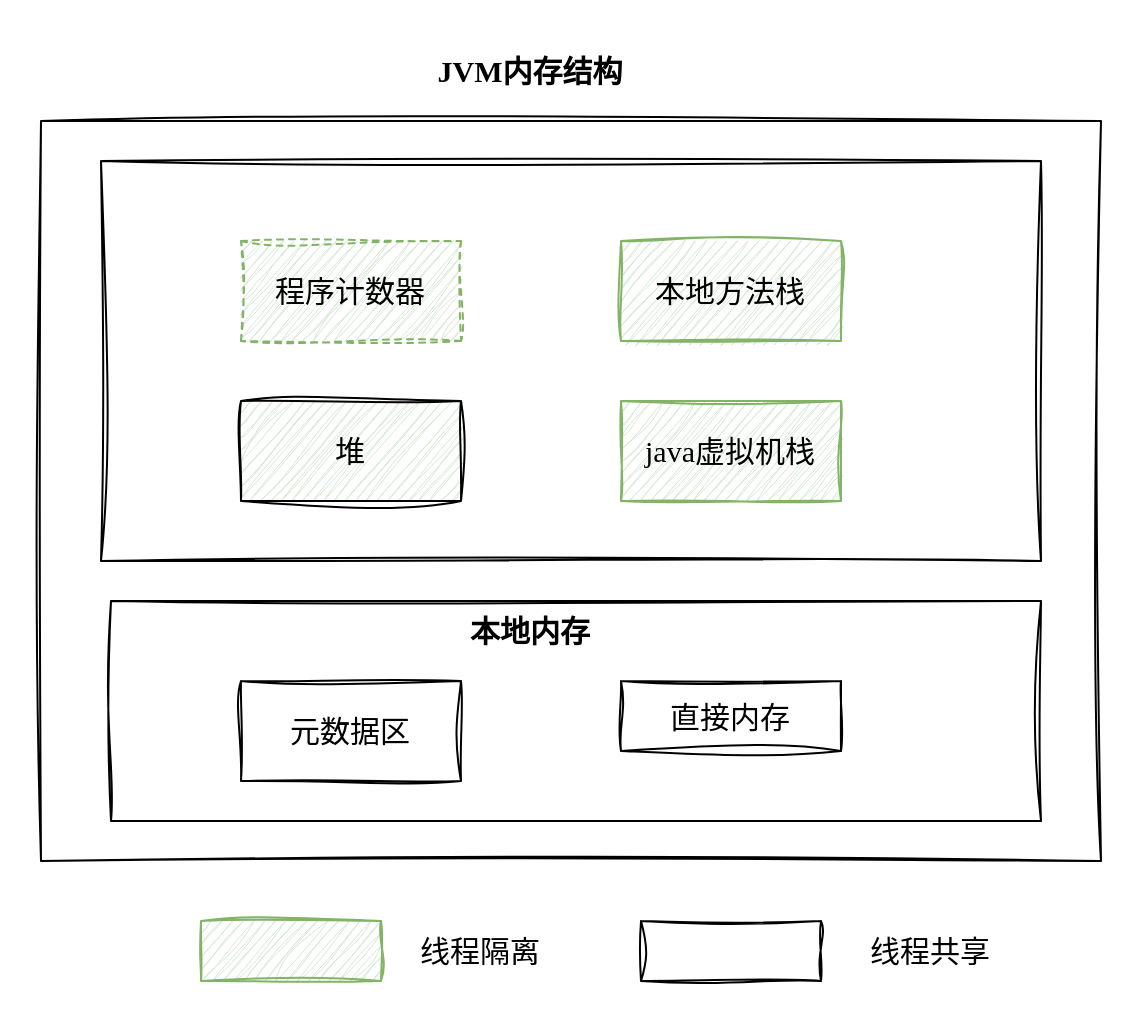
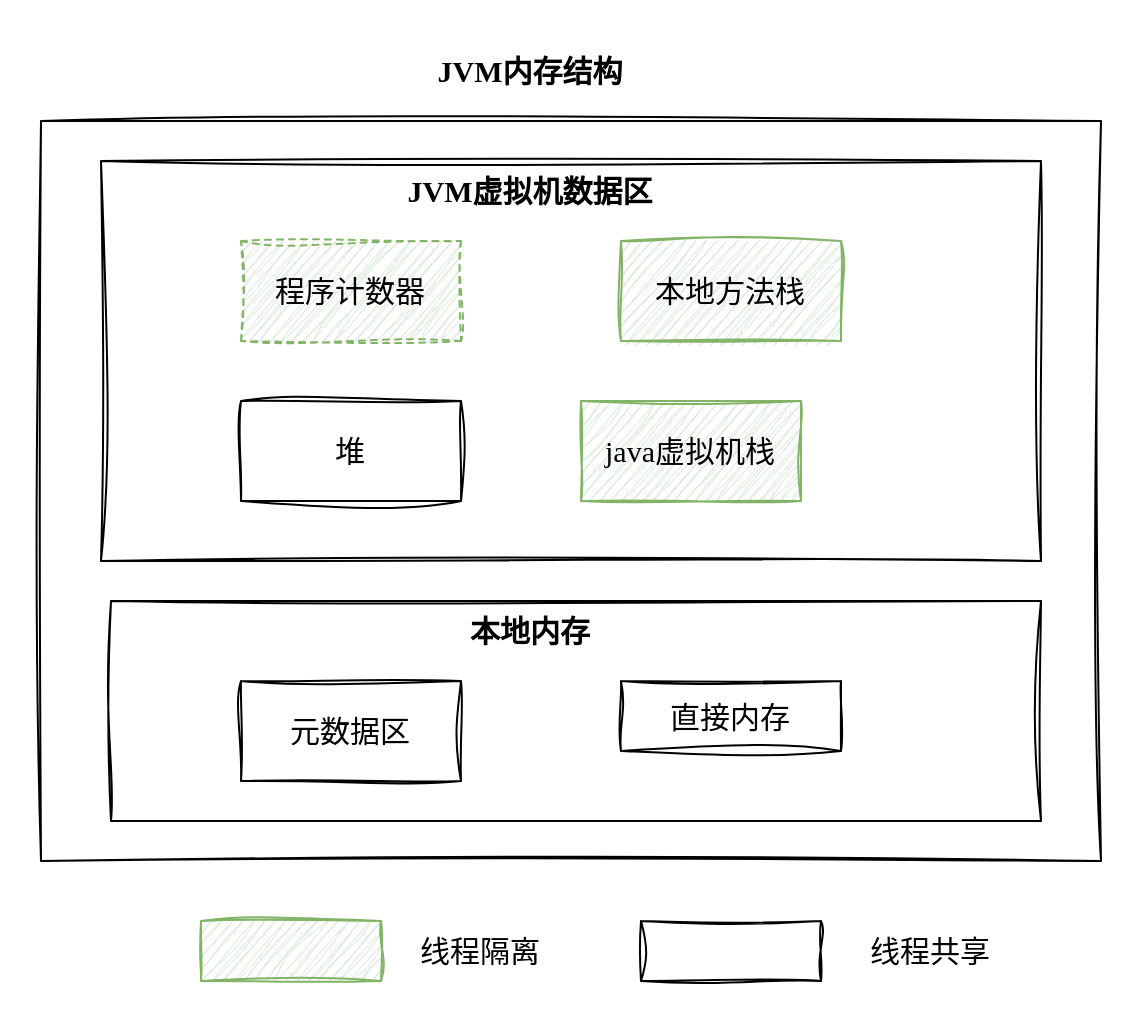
  <mxCell id="0" />
  <mxCell id="1" parent="0" />
  <mxCell id="2" value="" style="rounded=0;whiteSpace=wrap;html=1;fillColor=none;fontFamily=Lucida Console;fontSize=15;sketch=1;curveFitting=1;jiggle=2;" vertex="1" parent="1"><mxGeometry x="20" y="60" width="530" height="370" as="geometry" /></mxCell>
  <mxCell id="3" value="" style="rounded=0;whiteSpace=wrap;html=1;fontFamily=Lucida Console;fontSize=15;sketch=1;curveFitting=1;jiggle=2;" vertex="1" parent="1"><mxGeometry y="80" width="470" height="200" as="geometry" x="50" /></mxCell>
  <mxCell id="4" value="JVM内存结构" style="text;html=1;strokeColor=none;fillColor=none;align=center;verticalAlign=middle;whiteSpace=wrap;rounded=0;fontFamily=Lucida Console;fontSize=15;sketch=1;curveFitting=1;jiggle=2;fontStyle=1" vertex="1" parent="1"><mxGeometry x="200" y="20" width="130" height="30" as="geometry" /></mxCell>
  <mxCell id="5" value="" style="rounded=0;whiteSpace=wrap;html=1;fontFamily=Lucida Console;fontSize=15;sketch=1;curveFitting=1;jiggle=2;" vertex="1" parent="1"><mxGeometry x="55" y="300" width="465" height="110" as="geometry" /></mxCell>
  <mxCell id="6" value="程序计数器" style="rounded=0;whiteSpace=wrap;html=1;fontFamily=Lucida Console;fontSize=15;sketch=1;curveFitting=1;jiggle=2;fillColor=#d5e8d4;strokeColor=#82b366;dashed=1;" vertex="1" parent="1"><mxGeometry x="120" y="120" width="110" height="50" as="geometry" /></mxCell>
  <mxCell id="7" value="本地方法栈" style="rounded=0;whiteSpace=wrap;html=1;fontFamily=Lucida Console;fontSize=15;sketch=1;curveFitting=1;jiggle=2;fillColor=#d5e8d4;strokeColor=#82b366;" vertex="1" parent="1"><mxGeometry x="310" y="120" width="110" height="50" as="geometry" /></mxCell>
- <mxCell id="8" value="java虚拟机栈" style="rounded=0;whiteSpace=wrap;html=1;fontFamily=Lucida Console;fontSize=15;sketch=1;curveFitting=1;jiggle=2;fillColor=#d5e8d4;strokeColor=#82b366;" vertex="1" parent="1"><mxGeometry x="310" y="200" width="110" height="50" as="geometry" /></mxCell>
- <mxCell id="9" value="堆" style="rounded=0;whiteSpace=wrap;html=1;fontFamily=Lucida Console;fontSize=15;sketch=1;curveFitting=1;jiggle=2;fillColor=#d5e8d4;" vertex="1" parent="1"><mxGeometry x="120" y="200" width="110" height="50" as="geometry" /></mxCell>
+ <mxCell id="8" value="java虚拟机栈" style="rounded=0;whiteSpace=wrap;html=1;fontFamily=Lucida Console;fontSize=15;sketch=1;curveFitting=1;jiggle=2;fillColor=#d5e8d4;strokeColor=#82b366;" vertex="1" parent="1"><mxGeometry x="290" y="200" width="110" height="50" as="geometry" /></mxCell>
+ <mxCell id="9" value="堆" style="rounded=0;whiteSpace=wrap;html=1;fontFamily=Lucida Console;fontSize=15;sketch=1;curveFitting=1;jiggle=2;" vertex="1" parent="1"><mxGeometry x="120" y="200" width="110" height="50" as="geometry" /></mxCell>
+ <mxCell id="10" value="JVM虚拟机数据区" style="text;html=1;strokeColor=none;fillColor=none;align=center;verticalAlign=middle;whiteSpace=wrap;rounded=0;fontFamily=Lucida Console;fontSize=15;sketch=1;curveFitting=1;jiggle=2;fontStyle=1" vertex="1" parent="1"><mxGeometry x="200" y="80" width="130" height="30" as="geometry" /></mxCell>
  <mxCell id="11" value="元数据区" style="rounded=0;whiteSpace=wrap;html=1;fontFamily=Lucida Console;fontSize=15;sketch=1;curveFitting=1;jiggle=2;" vertex="1" parent="1"><mxGeometry x="120" y="340" width="110" height="50" as="geometry" /></mxCell>
  <mxCell id="12" value="直接内存" style="rounded=0;whiteSpace=wrap;html=1;fontFamily=Lucida Console;fontSize=15;sketch=1;curveFitting=1;jiggle=2;" vertex="1" parent="1"><mxGeometry x="310" y="340" width="110" height="35" as="geometry" /></mxCell>
  <mxCell id="13" value="本地内存" style="text;html=1;strokeColor=none;fillColor=none;align=center;verticalAlign=middle;whiteSpace=wrap;rounded=0;fontFamily=Lucida Console;fontSize=15;sketch=1;curveFitting=1;jiggle=2;fontStyle=1" vertex="1" parent="1"><mxGeometry x="200" y="300" width="130" height="30" as="geometry" /></mxCell>
  <mxCell id="14" value="" style="rounded=0;whiteSpace=wrap;html=1;fillColor=#d5e8d4;strokeColor=#82b366;sketch=1;curveFitting=1;jiggle=2;fontFamily=Lucida Console;fontSize=15;" vertex="1" parent="1"><mxGeometry x="100" y="460" width="90" height="30" as="geometry" /></mxCell>
  <mxCell id="15" value="线程隔离" style="text;html=1;strokeColor=none;fillColor=none;align=center;verticalAlign=middle;whiteSpace=wrap;rounded=0;fontFamily=Lucida Console;fontSize=15;" vertex="1" parent="1"><mxGeometry x="200" y="460" width="80" height="30" as="geometry" /></mxCell>
  <mxCell id="16" value="" style="rounded=0;whiteSpace=wrap;html=1;sketch=1;curveFitting=1;jiggle=2;fontFamily=Lucida Console;fontSize=15;" vertex="1" parent="1"><mxGeometry x="320" y="460" width="90" height="30" as="geometry" /></mxCell>
  <mxCell id="17" value="线程共享" style="text;html=1;strokeColor=none;fillColor=none;align=center;verticalAlign=middle;whiteSpace=wrap;rounded=0;fontFamily=Lucida Console;fontSize=15;" vertex="1" parent="1"><mxGeometry x="420" y="460" width="90" height="30" as="geometry" /></mxCell>
